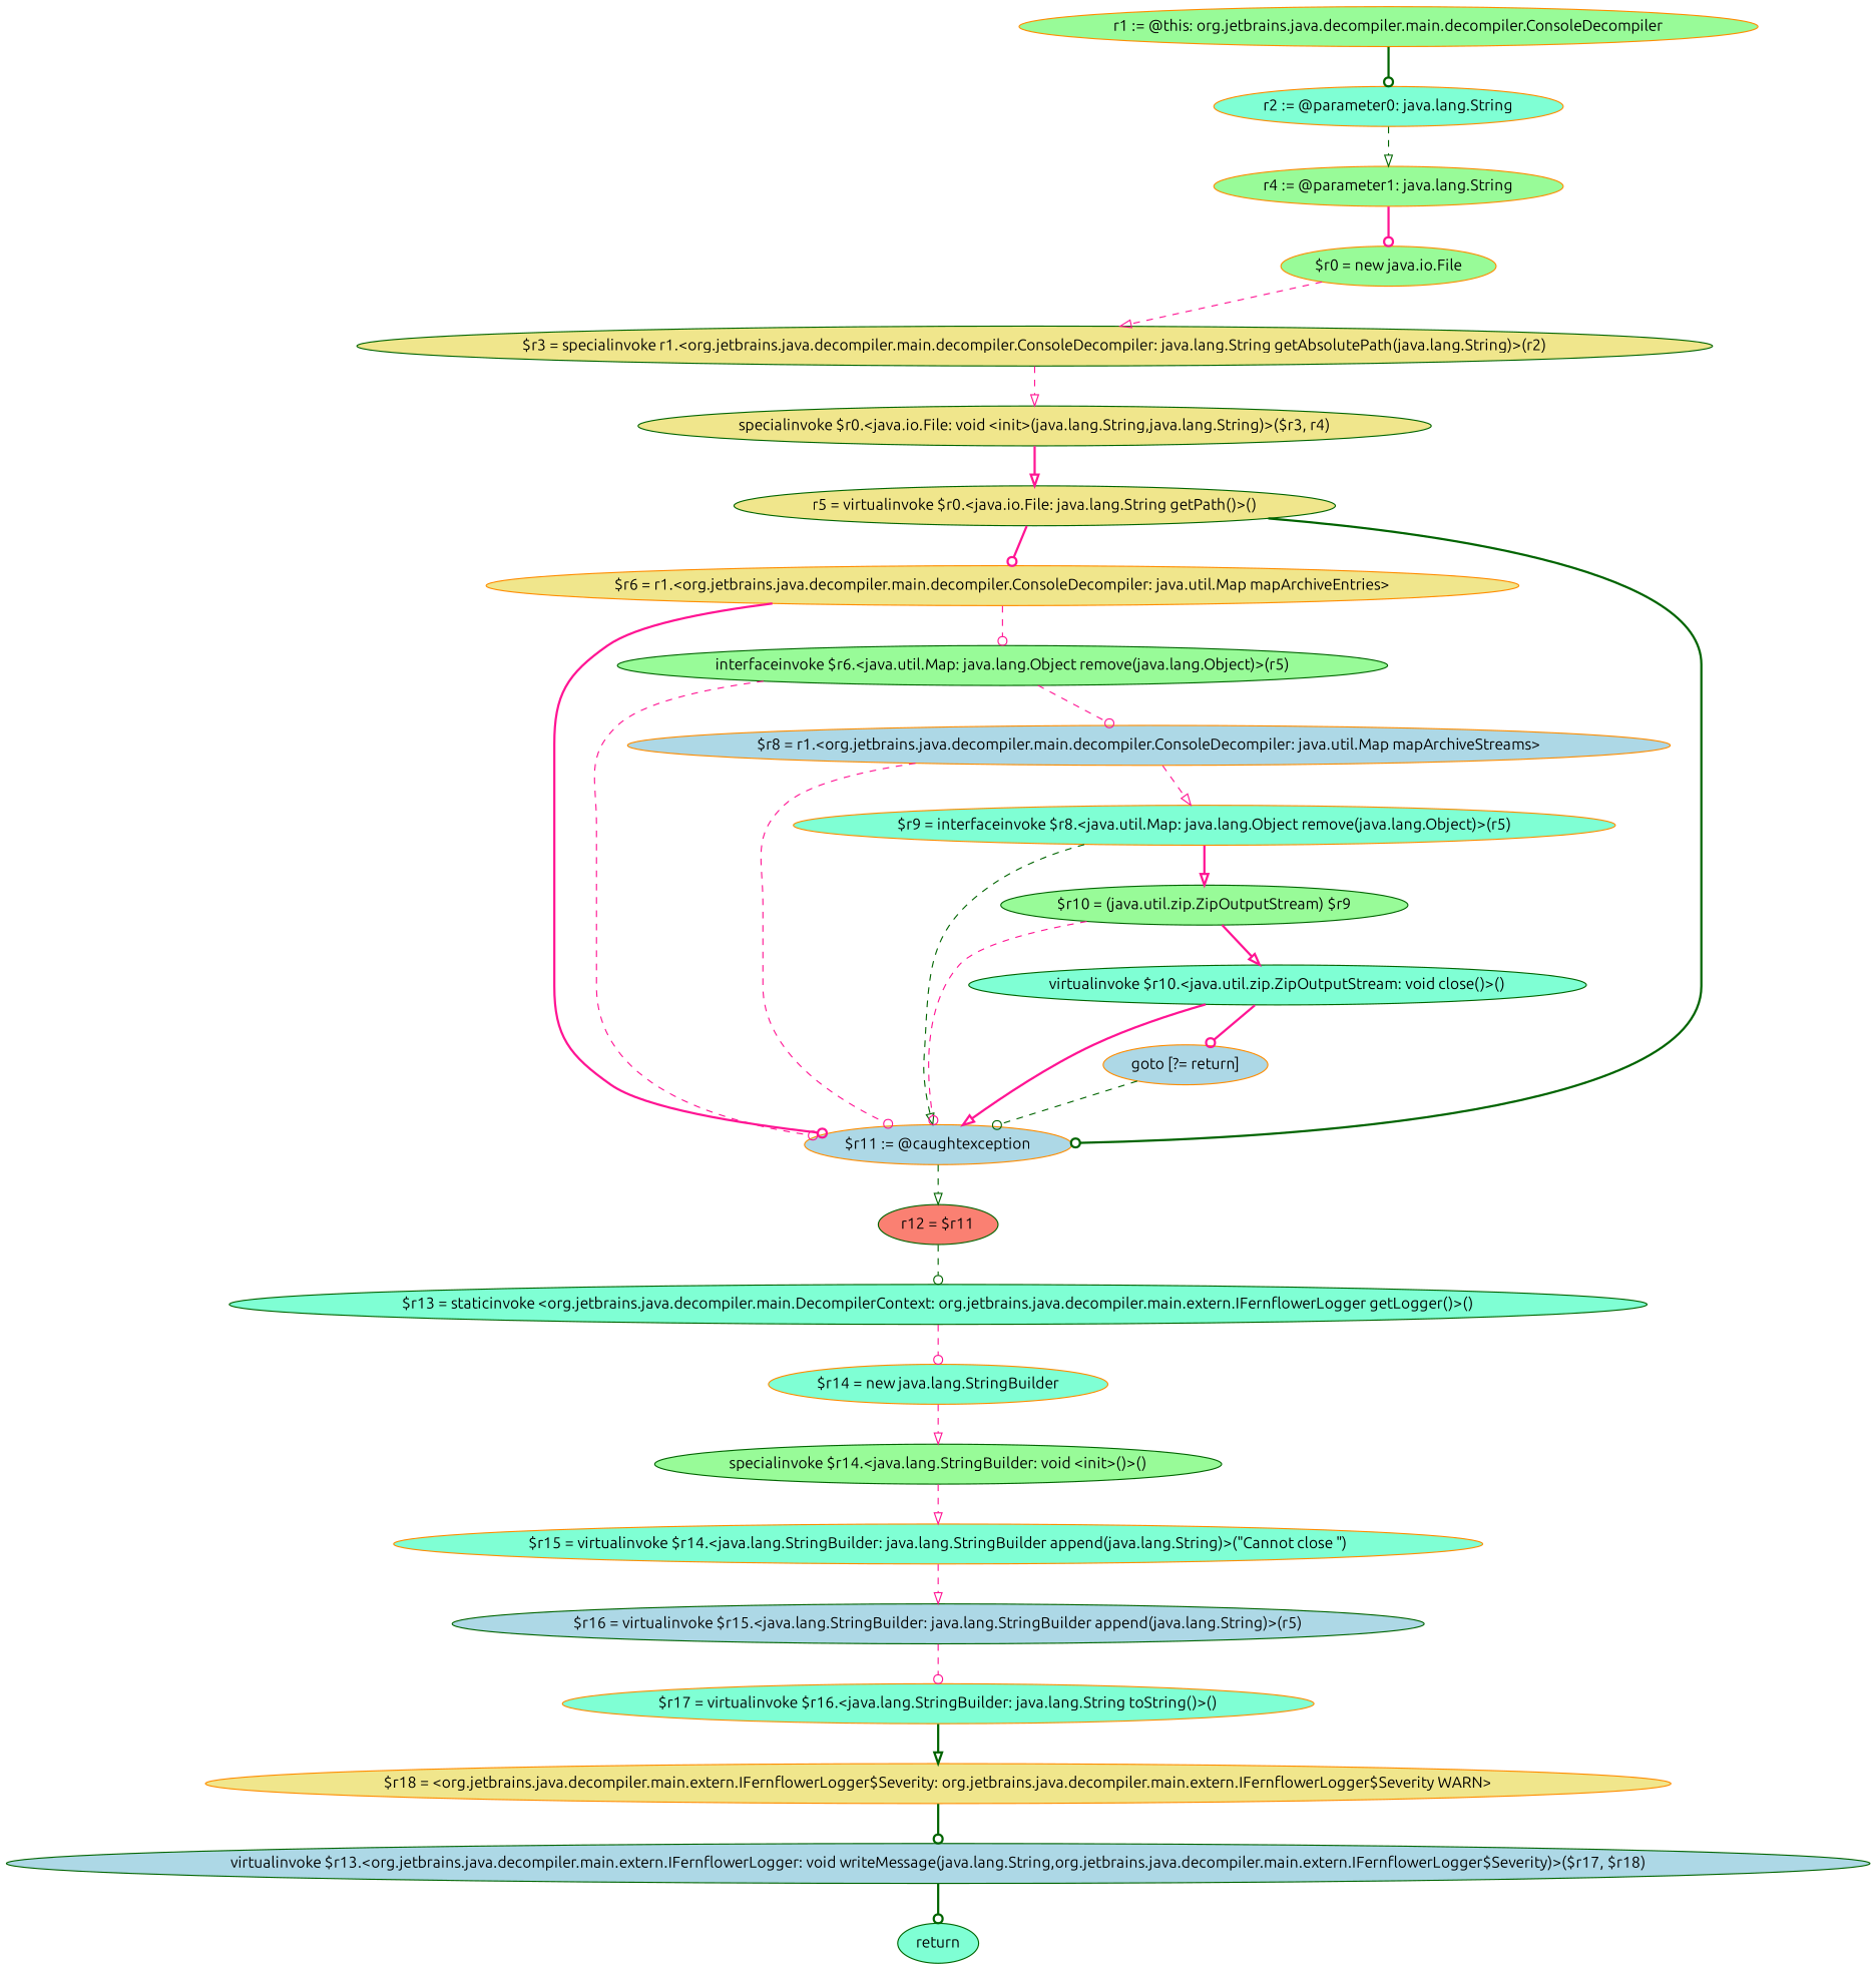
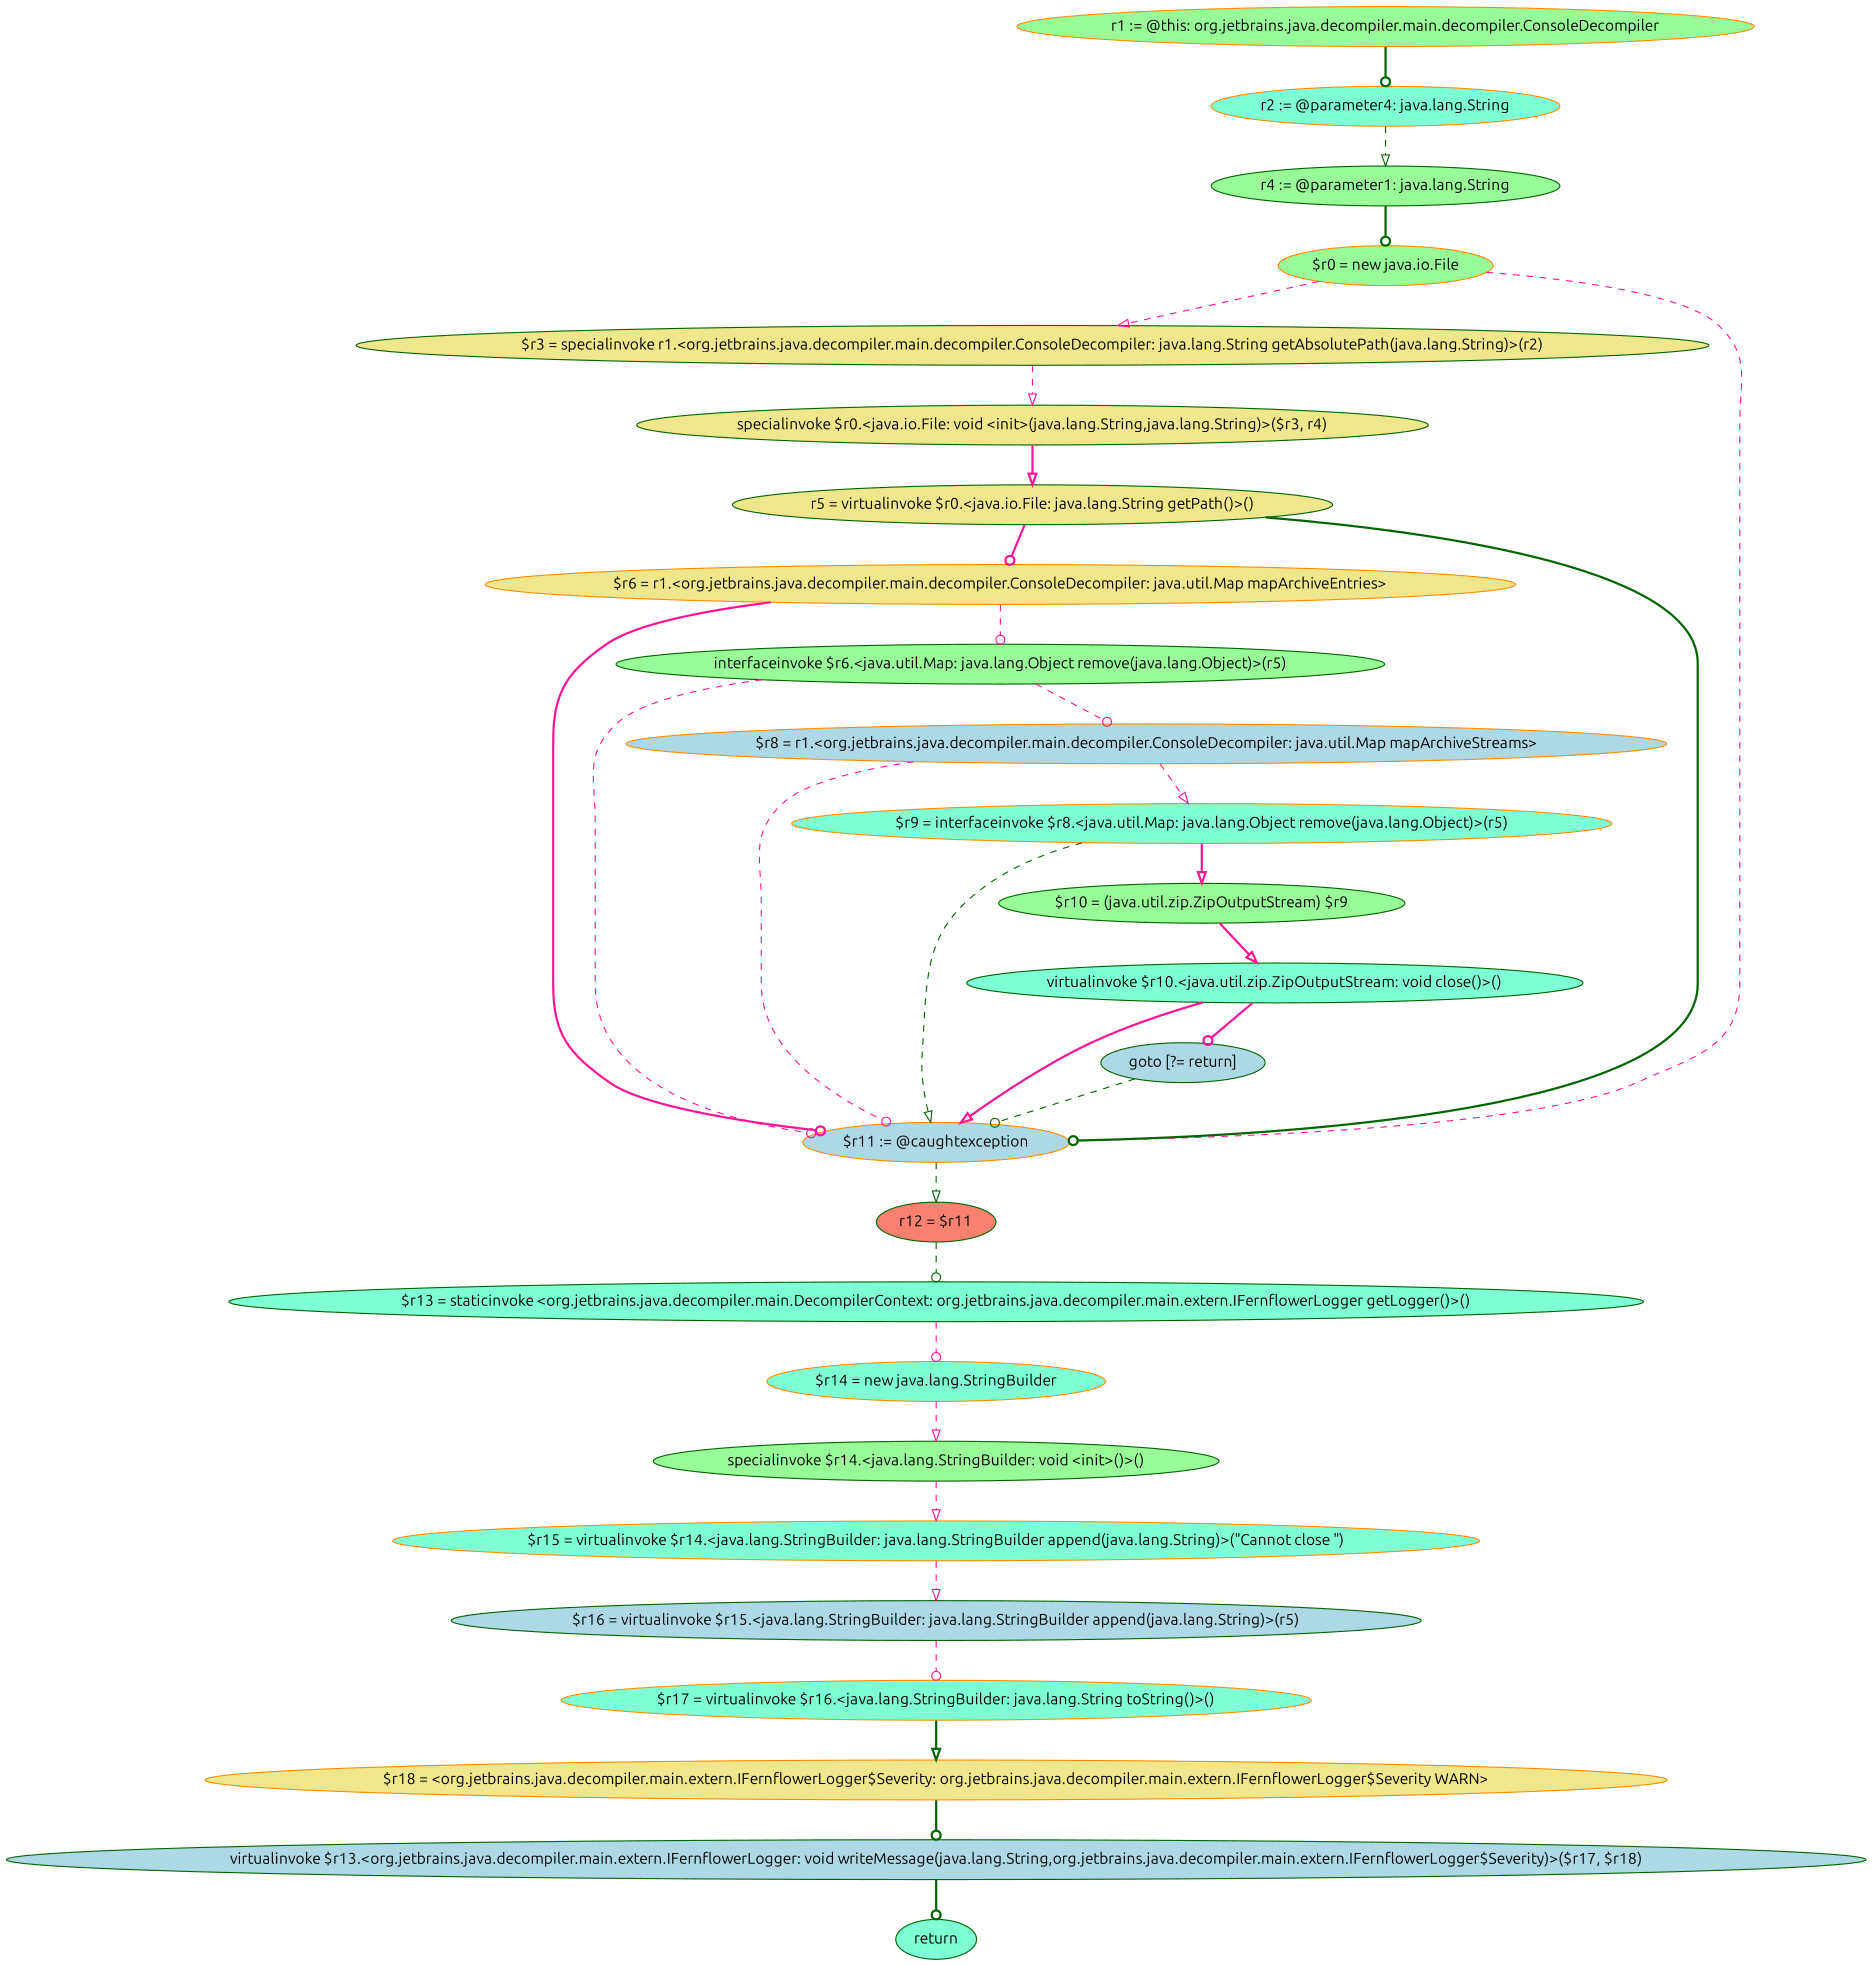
  digraph {
    fontname=Ubuntu
    node [color=darkgreen fillcolor=aquamarine fontname=Ubuntu style=filled]
    edge [arrowhead=odot color=deeppink fontname=Ubuntu style=dashed]
    "r1 := @this: org.jetbrains.java.decompiler.main.decompiler.ConsoleDecompiler" [color=darkorange fillcolor=palegreen]
-   "r2 := @parameter0: java.lang.String" [color=darkorange]
-   "r4 := @parameter1: java.lang.String" [color=darkorange fillcolor=palegreen]
+   "r2 := @parameter0: java.lang.String" [color=darkorange label="r2 := @parameter4: java.lang.String"]
+   "r4 := @parameter1: java.lang.String" [fillcolor=palegreen]
    "$r0 = new java.io.File" [color=darkorange fillcolor=palegreen]
    "$r3 = specialinvoke r1.<org.jetbrains.java.decompiler.main.decompiler.ConsoleDecompiler: java.lang.String getAbsolutePath(java.lang.String)>(r2)" [fillcolor=khaki]
    "specialinvoke $r0.<java.io.File: void <init>(java.lang.String,java.lang.String)>($r3, r4)" [fillcolor=khaki]
    "r5 = virtualinvoke $r0.<java.io.File: java.lang.String getPath()>()" [fillcolor=khaki]
    "$r6 = r1.<org.jetbrains.java.decompiler.main.decompiler.ConsoleDecompiler: java.util.Map mapArchiveEntries>" [color=darkorange fillcolor=khaki]
    "$r11 := @caughtexception" [color=darkorange fillcolor=lightblue]
    "interfaceinvoke $r6.<java.util.Map: java.lang.Object remove(java.lang.Object)>(r5)" [fillcolor=palegreen]
    "r12 = $r11" [fillcolor=salmon]
    "$r8 = r1.<org.jetbrains.java.decompiler.main.decompiler.ConsoleDecompiler: java.util.Map mapArchiveStreams>" [color=darkorange fillcolor=lightblue]
    "$r9 = interfaceinvoke $r8.<java.util.Map: java.lang.Object remove(java.lang.Object)>(r5)" [color=darkorange]
    "$r10 = (java.util.zip.ZipOutputStream) $r9" [fillcolor=palegreen]
    "virtualinvoke $r10.<java.util.zip.ZipOutputStream: void close()>()"
-   "goto [?= return]" [color=darkorange fillcolor=lightblue]
+   "goto [?= return]" [fillcolor=lightblue]
    "$r13 = staticinvoke <org.jetbrains.java.decompiler.main.DecompilerContext: org.jetbrains.java.decompiler.main.extern.IFernflowerLogger getLogger()>()"
    "$r14 = new java.lang.StringBuilder" [color=darkorange]
    "specialinvoke $r14.<java.lang.StringBuilder: void <init>()>()" [fillcolor=palegreen]
    "$r15 = virtualinvoke $r14.<java.lang.StringBuilder: java.lang.StringBuilder append(java.lang.String)>(\"Cannot close \")" [color=darkorange]
    "$r16 = virtualinvoke $r15.<java.lang.StringBuilder: java.lang.StringBuilder append(java.lang.String)>(r5)" [fillcolor=lightblue]
    "$r17 = virtualinvoke $r16.<java.lang.StringBuilder: java.lang.String toString()>()" [color=darkorange]
    "$r18 = <org.jetbrains.java.decompiler.main.extern.IFernflowerLogger$Severity: org.jetbrains.java.decompiler.main.extern.IFernflowerLogger$Severity WARN>" [color=darkorange fillcolor=khaki]
    "virtualinvoke $r13.<org.jetbrains.java.decompiler.main.extern.IFernflowerLogger: void writeMessage(java.lang.String,org.jetbrains.java.decompiler.main.extern.IFernflowerLogger$Severity)>($r17, $r18)" [fillcolor=lightblue]
    return
    "r1 := @this: org.jetbrains.java.decompiler.main.decompiler.ConsoleDecompiler" -> "r2 := @parameter0: java.lang.String" [color=darkgreen style=bold]
    "r2 := @parameter0: java.lang.String" -> "r4 := @parameter1: java.lang.String" [arrowhead=onormal color=darkgreen]
-   "r4 := @parameter1: java.lang.String" -> "$r0 = new java.io.File" [style=bold]
+   "r4 := @parameter1: java.lang.String" -> "$r0 = new java.io.File" [color=darkgreen style=bold]
    "$r0 = new java.io.File" -> "$r3 = specialinvoke r1.<org.jetbrains.java.decompiler.main.decompiler.ConsoleDecompiler: java.lang.String getAbsolutePath(java.lang.String)>(r2)" [arrowhead=onormal]
    "$r3 = specialinvoke r1.<org.jetbrains.java.decompiler.main.decompiler.ConsoleDecompiler: java.lang.String getAbsolutePath(java.lang.String)>(r2)" -> "specialinvoke $r0.<java.io.File: void <init>(java.lang.String,java.lang.String)>($r3, r4)" [arrowhead=onormal]
    "specialinvoke $r0.<java.io.File: void <init>(java.lang.String,java.lang.String)>($r3, r4)" -> "r5 = virtualinvoke $r0.<java.io.File: java.lang.String getPath()>()" [arrowhead=onormal style=bold]
    "r5 = virtualinvoke $r0.<java.io.File: java.lang.String getPath()>()" -> "$r6 = r1.<org.jetbrains.java.decompiler.main.decompiler.ConsoleDecompiler: java.util.Map mapArchiveEntries>" [style=bold]
    "r5 = virtualinvoke $r0.<java.io.File: java.lang.String getPath()>()" -> "$r11 := @caughtexception" [color=darkgreen style=bold]
    "$r6 = r1.<org.jetbrains.java.decompiler.main.decompiler.ConsoleDecompiler: java.util.Map mapArchiveEntries>" -> "$r11 := @caughtexception" [style=bold]
    "$r6 = r1.<org.jetbrains.java.decompiler.main.decompiler.ConsoleDecompiler: java.util.Map mapArchiveEntries>" -> "interfaceinvoke $r6.<java.util.Map: java.lang.Object remove(java.lang.Object)>(r5)"
    "$r11 := @caughtexception" -> "r12 = $r11" [arrowhead=onormal color=darkgreen]
    "interfaceinvoke $r6.<java.util.Map: java.lang.Object remove(java.lang.Object)>(r5)" -> "$r11 := @caughtexception"
    "interfaceinvoke $r6.<java.util.Map: java.lang.Object remove(java.lang.Object)>(r5)" -> "$r8 = r1.<org.jetbrains.java.decompiler.main.decompiler.ConsoleDecompiler: java.util.Map mapArchiveStreams>"
    "r12 = $r11" -> "$r13 = staticinvoke <org.jetbrains.java.decompiler.main.DecompilerContext: org.jetbrains.java.decompiler.main.extern.IFernflowerLogger getLogger()>()" [color=darkgreen]
    "$r8 = r1.<org.jetbrains.java.decompiler.main.decompiler.ConsoleDecompiler: java.util.Map mapArchiveStreams>" -> "$r11 := @caughtexception"
    "$r8 = r1.<org.jetbrains.java.decompiler.main.decompiler.ConsoleDecompiler: java.util.Map mapArchiveStreams>" -> "$r9 = interfaceinvoke $r8.<java.util.Map: java.lang.Object remove(java.lang.Object)>(r5)" [arrowhead=onormal]
    "$r9 = interfaceinvoke $r8.<java.util.Map: java.lang.Object remove(java.lang.Object)>(r5)" -> "$r11 := @caughtexception" [arrowhead=onormal color=darkgreen]
    "$r9 = interfaceinvoke $r8.<java.util.Map: java.lang.Object remove(java.lang.Object)>(r5)" -> "$r10 = (java.util.zip.ZipOutputStream) $r9" [arrowhead=onormal style=bold]
-   "$r10 = (java.util.zip.ZipOutputStream) $r9" -> "$r11 := @caughtexception"
+   "$r0 = new java.io.File" -> "$r11 := @caughtexception"
    "$r10 = (java.util.zip.ZipOutputStream) $r9" -> "virtualinvoke $r10.<java.util.zip.ZipOutputStream: void close()>()" [arrowhead=onormal style=bold]
    "virtualinvoke $r10.<java.util.zip.ZipOutputStream: void close()>()" -> "$r11 := @caughtexception" [arrowhead=onormal style=bold]
    "virtualinvoke $r10.<java.util.zip.ZipOutputStream: void close()>()" -> "goto [?= return]" [style=bold]
    "goto [?= return]" -> "$r11 := @caughtexception" [color=darkgreen]
    "$r13 = staticinvoke <org.jetbrains.java.decompiler.main.DecompilerContext: org.jetbrains.java.decompiler.main.extern.IFernflowerLogger getLogger()>()" -> "$r14 = new java.lang.StringBuilder"
    "$r14 = new java.lang.StringBuilder" -> "specialinvoke $r14.<java.lang.StringBuilder: void <init>()>()" [arrowhead=onormal]
    "specialinvoke $r14.<java.lang.StringBuilder: void <init>()>()" -> "$r15 = virtualinvoke $r14.<java.lang.StringBuilder: java.lang.StringBuilder append(java.lang.String)>(\"Cannot close \")" [arrowhead=onormal]
    "$r15 = virtualinvoke $r14.<java.lang.StringBuilder: java.lang.StringBuilder append(java.lang.String)>(\"Cannot close \")" -> "$r16 = virtualinvoke $r15.<java.lang.StringBuilder: java.lang.StringBuilder append(java.lang.String)>(r5)" [arrowhead=onormal]
    "$r16 = virtualinvoke $r15.<java.lang.StringBuilder: java.lang.StringBuilder append(java.lang.String)>(r5)" -> "$r17 = virtualinvoke $r16.<java.lang.StringBuilder: java.lang.String toString()>()"
    "$r17 = virtualinvoke $r16.<java.lang.StringBuilder: java.lang.String toString()>()" -> "$r18 = <org.jetbrains.java.decompiler.main.extern.IFernflowerLogger$Severity: org.jetbrains.java.decompiler.main.extern.IFernflowerLogger$Severity WARN>" [arrowhead=onormal color=darkgreen style=bold]
    "$r18 = <org.jetbrains.java.decompiler.main.extern.IFernflowerLogger$Severity: org.jetbrains.java.decompiler.main.extern.IFernflowerLogger$Severity WARN>" -> "virtualinvoke $r13.<org.jetbrains.java.decompiler.main.extern.IFernflowerLogger: void writeMessage(java.lang.String,org.jetbrains.java.decompiler.main.extern.IFernflowerLogger$Severity)>($r17, $r18)" [color=darkgreen style=bold]
    "virtualinvoke $r13.<org.jetbrains.java.decompiler.main.extern.IFernflowerLogger: void writeMessage(java.lang.String,org.jetbrains.java.decompiler.main.extern.IFernflowerLogger$Severity)>($r17, $r18)" -> return [color=darkgreen style=bold]
  }
